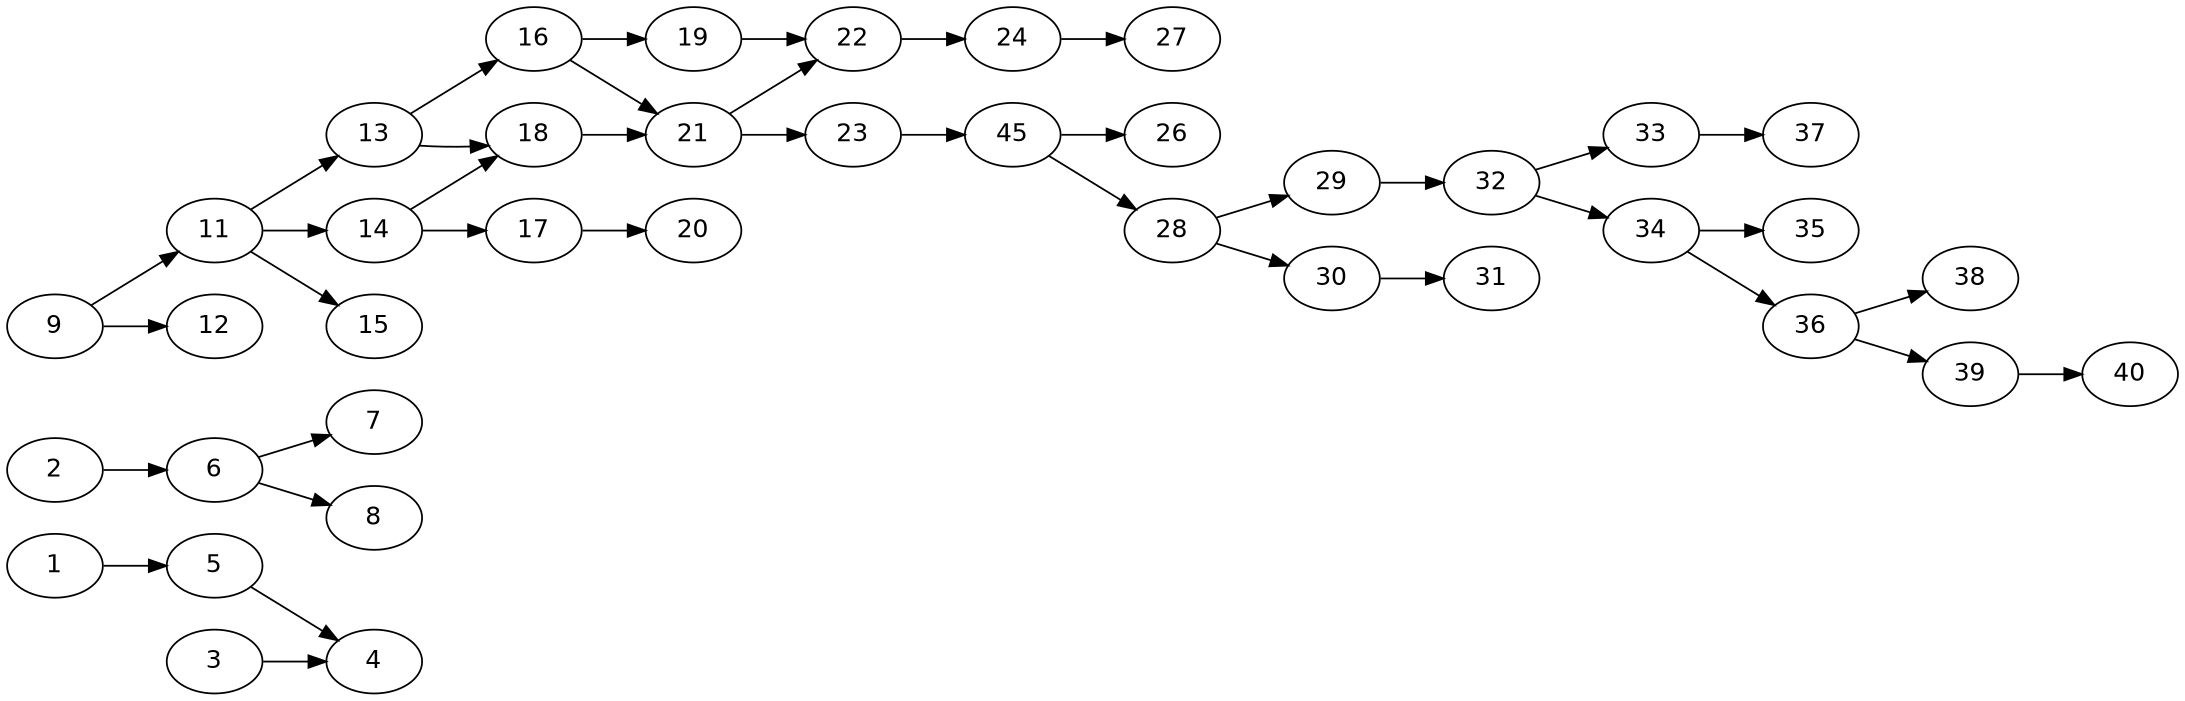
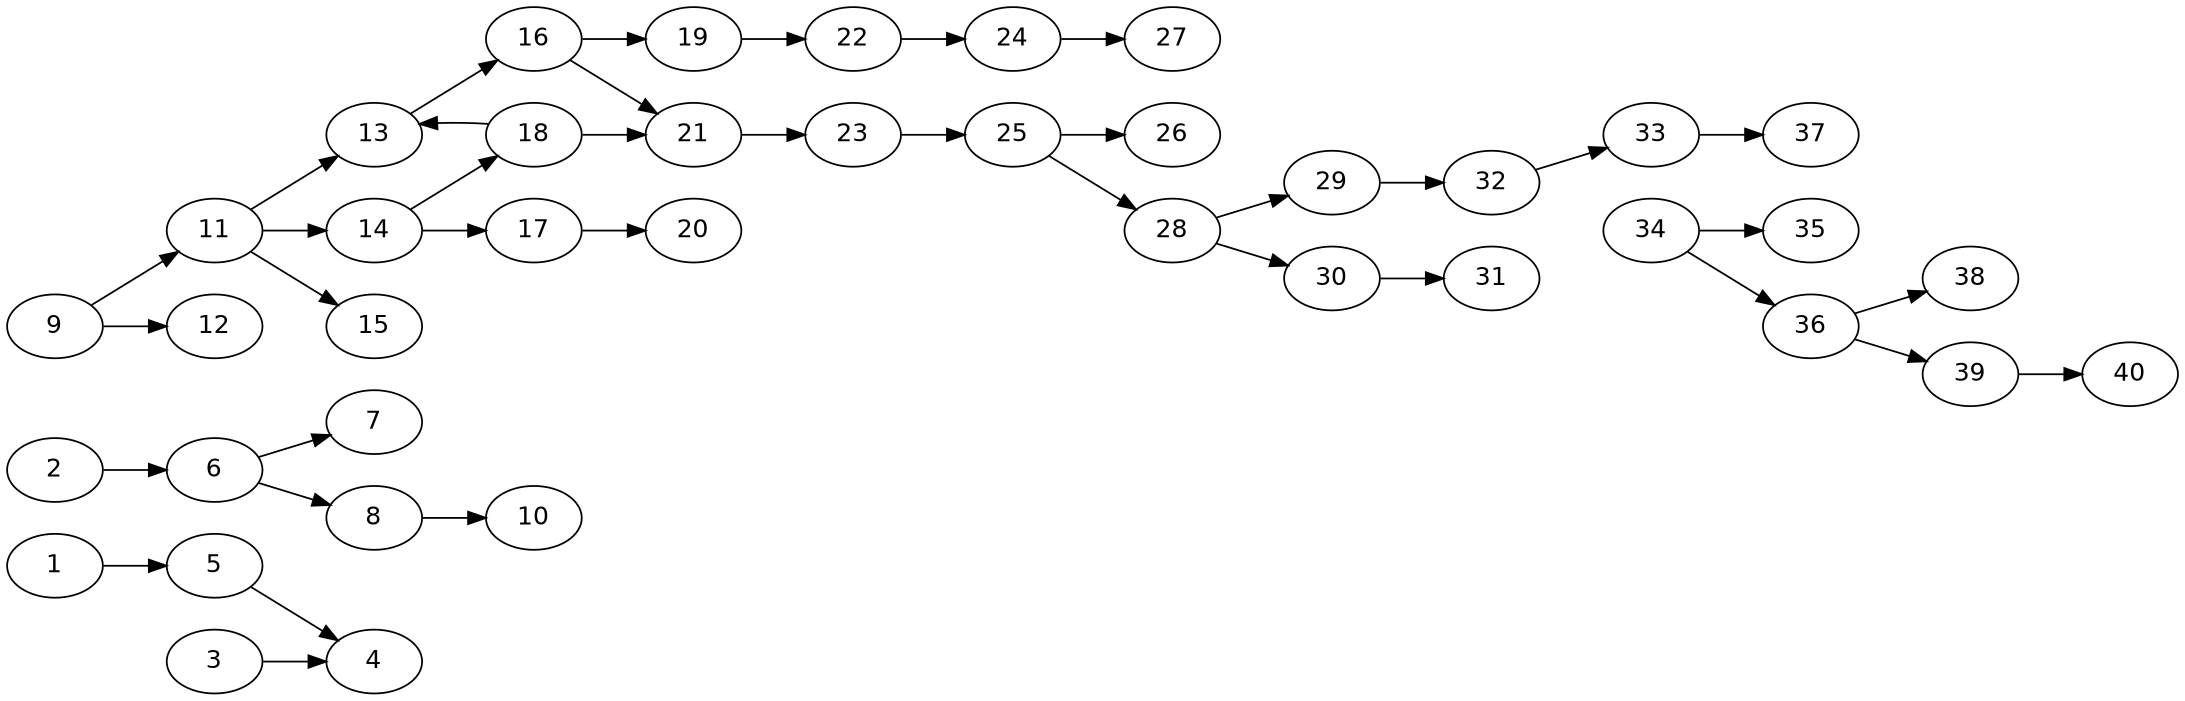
  digraph {
    fontname="DejaVu Sans"
    rankdir=LR
    node [alpha=0.17 fontname="DejaVu Sans"]
    edge [fontname="DejaVu Sans"]
    1 [alpha=0.04 expect_size=21784576]
    5 [alpha=0.03 expect_size=41165824]
    4 [expect_size=42598400]
    2 [alpha=0.08 expect_size=37666816]
    6 [alpha=0.01 expect_size=39486464]
    7 [expect_size=32916480]
    8 [alpha=0.18 expect_size=28253184]
+   10 [alpha=0.09 expect_size=28680192]
    9 [alpha=0.01 expect_size=17442816]
    11 [alpha=0.01 expect_size=28813312]
    12 [alpha=0.10 expect_size=37993472]
    3 [alpha=0.06 expect_size=36947968]
    13 [alpha=0.04 expect_size=9344000]
    14 [expect_size=24563712]
    15 [alpha=0.12 expect_size=18319360]
    16 [alpha=0.19 expect_size=26283008]
    18 [alpha=0.03 expect_size=20845568]
    17 [expect_size=27537408]
    19 [alpha=0.18 expect_size=16669696]
    21 [alpha=0.03 expect_size=40982528]
    20 [alpha=0.07 expect_size=19868672]
    22 [alpha=0.13 expect_size=42776576]
    23 [expect_size=18372608]
    24 [alpha=0.16 expect_size=27710464]
-   25 [alpha=0.10 expect_size=21528576 label=45]
+   25 [alpha=0.10 expect_size=21528576]
    27 [alpha=0.00 expect_size=46356480]
    26 [alpha=0.19 expect_size=49435648]
    28 [alpha=0.11 expect_size=38408192]
    29 [alpha=0.06 expect_size=46586880]
    30 [alpha=0.12 expect_size=40907776]
    32 [expect_size=17162240]
    31 [alpha=0.07 expect_size=9857024]
    33 [alpha=0.08 expect_size=48062464]
    34 [alpha=0.08 expect_size=39890944]
    37 [alpha=0.10 expect_size=5539840]
    35 [alpha=0.12 expect_size=30004224]
    36 [alpha=0.06 expect_size=7139328]
    38 [alpha=0.20 expect_size=5695488]
    39 [alpha=0.14 expect_size=30615552]
    40 [alpha=0.15 expect_size=45316096]
    1 -> 5
    5 -> 4
    2 -> 6
    6 -> 7
    6 -> 8
+   8 -> 10
    9 -> 11
    9 -> 12
    11 -> 13
    11 -> 14
    11 -> 15
    3 -> 4
    13 -> 16
-   13 -> 18
+   18 -> 13
    14 -> 18
    14 -> 17
    16 -> 19
    16 -> 21
    18 -> 21
    17 -> 20
    19 -> 22
-   21 -> 22
    21 -> 23
    22 -> 24
    23 -> 25
    24 -> 27
    25 -> 26
    25 -> 28
    28 -> 29
    28 -> 30
    29 -> 32
    30 -> 31
    32 -> 33
-   32 -> 34
    33 -> 37
    34 -> 35
    34 -> 36
    36 -> 38
    36 -> 39
    39 -> 40
  }
